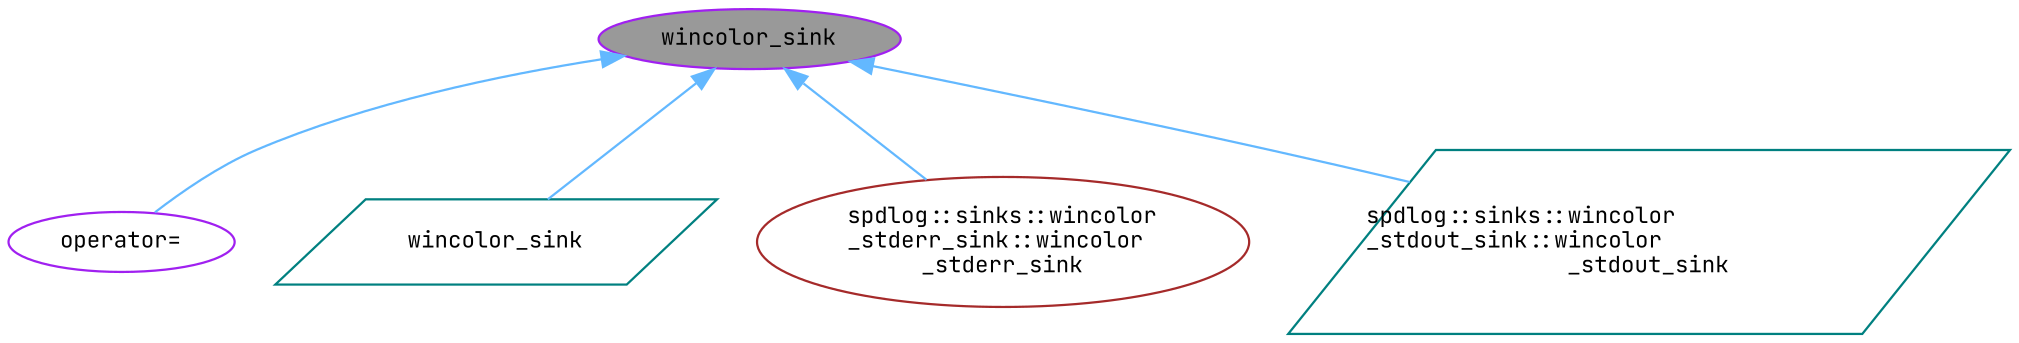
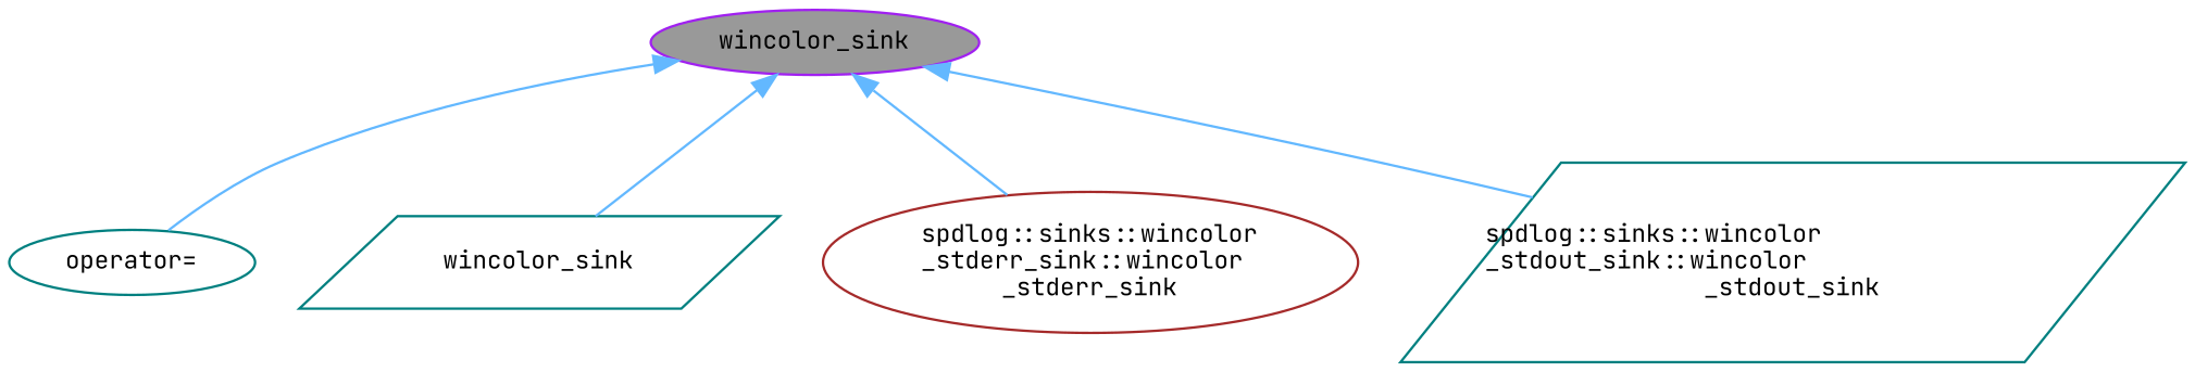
  digraph {
    rankdir=TB
    fontname="JetBrains Mono"
    node [color=purple fillcolor=white fontname="JetBrains Mono" fontsize=10 shape=ellipse style=filled]
    edge [color=steelblue1 dir=back fontname="JetBrains Mono" fontsize=10 labelfontname=Helvetica labelfontsize=10 style=solid]
    n1 [fillcolor=grey60 fontcolor=black height=0.2 label=wincolor_sink width=0.4]
-   n2 [height=0.2 label="operator=" width=0.4]
+   n2 [color=teal height=0.2 label="operator=" width=0.4]
    n3 [color=teal height=0.2 label=wincolor_sink shape=parallelogram width=0.4]
    n4 [color=brown height=0.2 label="spdlog::sinks::wincolor\l_stderr_sink::wincolor\l_stderr_sink" width=0.4]
    n5 [color=teal height=0.2 label="spdlog::sinks::wincolor\l_stdout_sink::wincolor\l_stdout_sink" shape=parallelogram width=0.4]
    n1 -> n2
    n1 -> n3
    n1 -> n4
    n1 -> n5
  }
